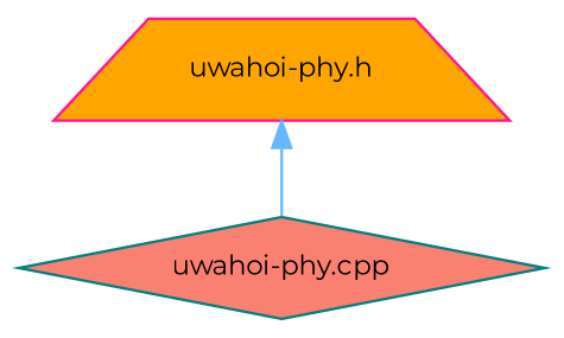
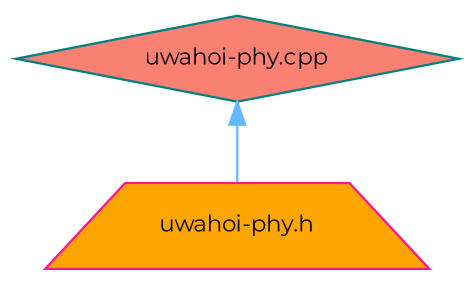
  digraph {
    fontname=Montserrat
    node [fontname=Montserrat fontsize=10 style=filled]
    n1 [color=deeppink fillcolor=orange fontcolor=black height=0.2 label="uwahoi-phy.h" shape=trapezium width=0.4]
    n2 [color=teal fillcolor=salmon height=0.2 label="uwahoi-phy.cpp" shape=diamond width=0.4]
-   n1 -> n2 [color=steelblue1 dir=back fontname=Montserrat fontsize=10 labelfontname=Helvetica labelfontsize=10 style=solid]
+   n2 -> n1 [color=steelblue1 dir=back fontname=Montserrat fontsize=10 labelfontname=Helvetica labelfontsize=10 style=solid]
  }
